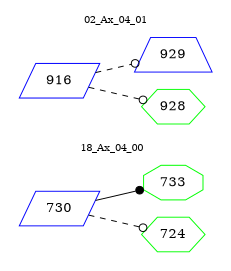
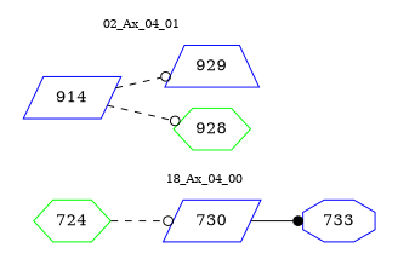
  digraph {
    rankdir=LR
    node [color=blue shape=parallelogram]
    edge [arrowhead=odot color=black style=dashed]
    n1 [label=730]
    n2 [color=green label=724 shape=hexagon]
-   n3 [color=green label=733 shape=octagon]
-   n4 [label=916]
+   n3 [label=733 shape=octagon]
+   n4 [label=914]
    n5 [color=green label=928 shape=hexagon]
    n6 [label=929 shape=trapezium]
    subgraph cluster_1 {
      color=white
      fontsize=10
      label="18_Ax_04_00"
      n1
      n2
      n3
    }
    subgraph cluster_2 {
      color=white
      fontsize=10
      label="02_Ax_04_01"
      n4
      n5
      n6
    }
-   n1 -> n2
+   n2 -> n1
    n1 -> n3 [arrowhead=dot style=solid]
    n4 -> n5
    n4 -> n6
  }
